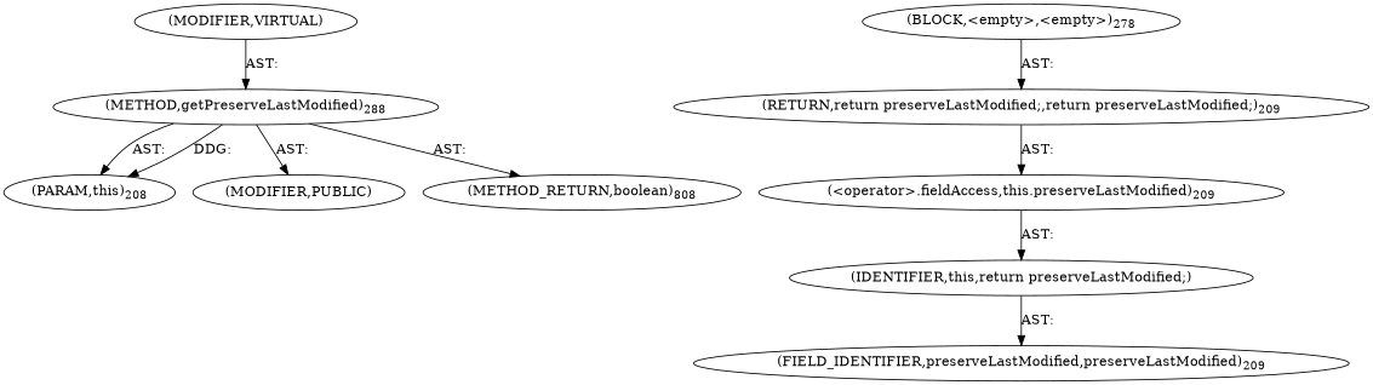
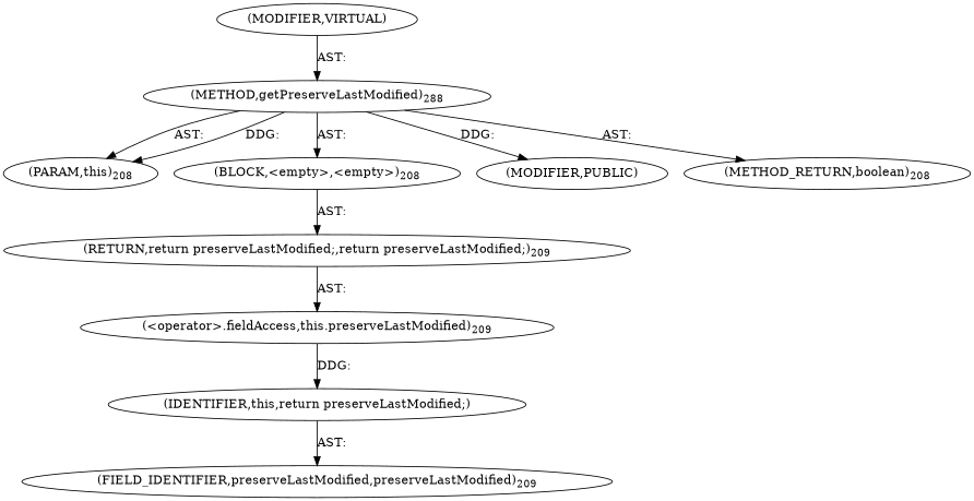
  digraph {
    n1 [label=<(METHOD,getPreserveLastModified)<SUB>288</SUB>>]
    n2 [label=<(PARAM,this)<SUB>208</SUB>>]
-   n3 [label=<(BLOCK,&lt;empty&gt;,&lt;empty&gt;)<SUB>278</SUB>>]
+   n3 [label=<(BLOCK,&lt;empty&gt;,&lt;empty&gt;)<SUB>208</SUB>>]
    n4 [label=<(MODIFIER,PUBLIC)>]
-   n5 [label=<(METHOD_RETURN,boolean)<SUB>808</SUB>>]
+   n5 [label=<(METHOD_RETURN,boolean)<SUB>208</SUB>>]
    n6 [label=<(RETURN,return preserveLastModified;,return preserveLastModified;)<SUB>209</SUB>>]
    n7 [label=<(MODIFIER,VIRTUAL)>]
    n8 [label=<(&lt;operator&gt;.fieldAccess,this.preserveLastModified)<SUB>209</SUB>>]
    n9 [label=<(IDENTIFIER,this,return preserveLastModified;)>]
    n10 [label=<(FIELD_IDENTIFIER,preserveLastModified,preserveLastModified)<SUB>209</SUB>>]
    n1 -> n2 [label="AST: "]
    n1 -> n2 [label="DDG: "]
-   n1 -> n4 [label="AST: "]
+   n1 -> n3 [label="AST: "]
+   n1 -> n4 [label="DDG: "]
    n1 -> n5 [label="AST: "]
    n3 -> n6 [label="AST: "]
    n6 -> n8 [label="AST: "]
    n7 -> n1 [label="AST: "]
-   n8 -> n9 [label="AST: "]
+   n8 -> n9 [label="DDG: "]
    n9 -> n10 [label="AST: "]
  }
